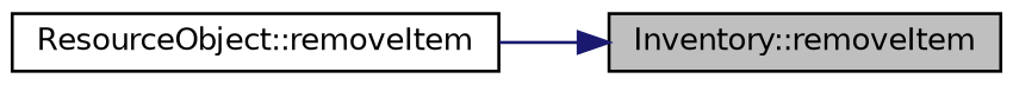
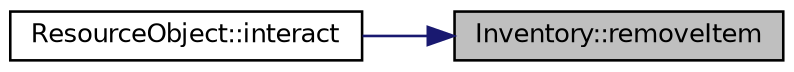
  digraph {
    rankdir=RL
    node [color=black fontname=Helvetica fontsize=10 shape=record style=filled]
    n1 [fillcolor=grey75 fontcolor=black height=0.2 label="Inventory::removeItem" width=0.4]
-   n2 [fillcolor=white height=0.2 label="ResourceObject::removeItem" width=0.4]
+   n2 [fillcolor=white height=0.2 label="ResourceObject::interact" width=0.4]
    n1 -> n2 [color=midnightblue dir=back fontname=Helvetica fontsize=10 labelfontname=Helvetica labelfontsize=10 style=solid]
  }
